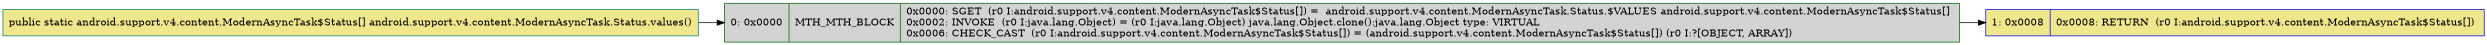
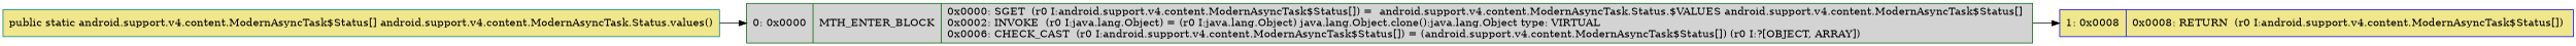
  digraph {
    rankdir=LR
    node [shape=record style=filled fillcolor=khaki]
-   n1 [label="{0\:\ 0x0000|MTH_MTH_BLOCK\l|0x0000: SGET  (r0 I:android.support.v4.content.ModernAsyncTask$Status[]) =  android.support.v4.content.ModernAsyncTask.Status.$VALUES android.support.v4.content.ModernAsyncTask$Status[] \l0x0002: INVOKE  (r0 I:java.lang.Object) = (r0 I:java.lang.Object) java.lang.Object.clone():java.lang.Object type: VIRTUAL \l0x0006: CHECK_CAST  (r0 I:android.support.v4.content.ModernAsyncTask$Status[]) = (android.support.v4.content.ModernAsyncTask$Status[]) (r0 I:?[OBJECT, ARRAY]) \l}" fillcolor=lightgrey color=darkgreen]
+   n1 [label="{0\:\ 0x0000|MTH_ENTER_BLOCK\l|0x0000: SGET  (r0 I:android.support.v4.content.ModernAsyncTask$Status[]) =  android.support.v4.content.ModernAsyncTask.Status.$VALUES android.support.v4.content.ModernAsyncTask$Status[] \l0x0002: INVOKE  (r0 I:java.lang.Object) = (r0 I:java.lang.Object) java.lang.Object.clone():java.lang.Object type: VIRTUAL \l0x0006: CHECK_CAST  (r0 I:android.support.v4.content.ModernAsyncTask$Status[]) = (android.support.v4.content.ModernAsyncTask$Status[]) (r0 I:?[OBJECT, ARRAY]) \l}" fillcolor=lightgrey color=darkgreen]
    n2 [label="{1\:\ 0x0008|0x0008: RETURN  (r0 I:android.support.v4.content.ModernAsyncTask$Status[]) \l}" color=blue]
    n3 [label="{public static android.support.v4.content.ModernAsyncTask$Status[] android.support.v4.content.ModernAsyncTask.Status.values() }" color=teal]
    n1 -> n2
    n3 -> n1
  }
